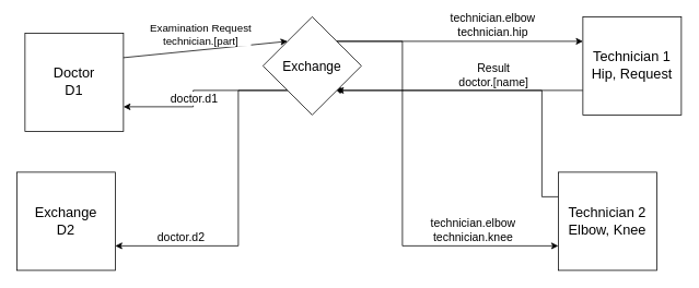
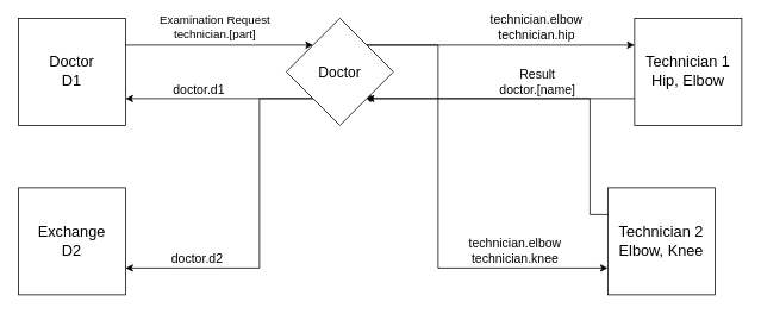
  <mxCell id="0" />
  <mxCell id="1" parent="0" />
- <mxCell id="2" value="&lt;font style=&quot;font-size: 17px;&quot;&gt;Doctor&lt;br&gt;D1&lt;/font&gt;" style="whiteSpace=wrap;html=1;aspect=fixed;" vertex="1" parent="1"><mxGeometry x="30" y="40" width="120" height="120" as="geometry" /></mxCell>
+ <mxCell id="2" value="&lt;font style=&quot;font-size: 17px;&quot;&gt;Doctor&lt;br&gt;D1&lt;/font&gt;" style="whiteSpace=wrap;html=1;aspect=fixed;" vertex="1" parent="1"><mxGeometry x="20" y="20" width="120" height="120" as="geometry" /></mxCell>
  <mxCell id="3" style="edgeStyle=orthogonalEdgeStyle;rounded=0;orthogonalLoop=1;jettySize=auto;html=1;exitX=0;exitY=0.75;exitDx=0;exitDy=0;entryX=1;entryY=1;entryDx=0;entryDy=0;endArrow=diamond;" edge="1" parent="1" source="5" target="11"><mxGeometry relative="1" as="geometry" /></mxCell>
  <mxCell id="4" value="&lt;font style=&quot;font-size: 14px;&quot;&gt;Result&lt;/font&gt;&lt;div&gt;&lt;font style=&quot;font-size: 14px;&quot;&gt;doctor.[name]&lt;/font&gt;&lt;/div&gt;" style="edgeLabel;html=1;align=center;verticalAlign=middle;resizable=0;points=[];" vertex="1" connectable="0" parent="3"><mxGeometry x="-0.267" y="-2" relative="1" as="geometry"><mxPoint y="-18" as="offset" /></mxGeometry></mxCell>
- <mxCell id="5" value="&lt;font style=&quot;font-size: 17px;&quot;&gt;Technician 1&lt;br&gt;Hip, Request&lt;/font&gt;" style="whiteSpace=wrap;html=1;aspect=fixed;" vertex="1" parent="1"><mxGeometry x="710" y="20" width="120" height="120" as="geometry" /></mxCell>
+ <mxCell id="5" value="&lt;font style=&quot;font-size: 17px;&quot;&gt;Technician 1&lt;br&gt;Hip, Elbow&lt;/font&gt;" style="whiteSpace=wrap;html=1;aspect=fixed;" vertex="1" parent="1"><mxGeometry x="710" y="20" width="120" height="120" as="geometry" /></mxCell>
  <mxCell id="6" value="&lt;font style=&quot;font-size: 14px;&quot;&gt;technician.elbow&lt;br&gt;technician.hip&lt;/font&gt;" style="edgeStyle=orthogonalEdgeStyle;rounded=0;orthogonalLoop=1;jettySize=auto;html=1;exitX=1;exitY=0;exitDx=0;exitDy=0;entryX=0;entryY=0.25;entryDx=0;entryDy=0;" edge="1" parent="1"><mxGeometry x="0.267" y="20" relative="1" as="geometry"><mxPoint x="410" y="50" as="sourcePoint" /><mxPoint x="710" y="50" as="targetPoint" /><mxPoint as="offset" /></mxGeometry></mxCell>
  <mxCell id="7" value="&lt;font style=&quot;font-size: 14px;&quot;&gt;technician.elbow&lt;br&gt;technician.knee&lt;/font&gt;" style="edgeStyle=orthogonalEdgeStyle;rounded=0;orthogonalLoop=1;jettySize=auto;html=1;exitX=1;exitY=0;exitDx=0;exitDy=0;entryX=0;entryY=0.75;entryDx=0;entryDy=0;" edge="1" parent="1" source="11" target="14"><mxGeometry x="0.6" y="20" relative="1" as="geometry"><Array as="points"><mxPoint x="490" y="50" /><mxPoint x="490" y="300" /></Array><mxPoint as="offset" /></mxGeometry></mxCell>
  <mxCell id="8" style="edgeStyle=orthogonalEdgeStyle;rounded=0;orthogonalLoop=1;jettySize=auto;html=1;exitX=0;exitY=1;exitDx=0;exitDy=0;entryX=1;entryY=0.75;entryDx=0;entryDy=0;" edge="1" parent="1" source="11" target="2"><mxGeometry relative="1" as="geometry" /></mxCell>
  <mxCell id="9" value="&lt;font style=&quot;font-size: 14px;&quot;&gt;doctor.d1&lt;/font&gt;" style="edgeLabel;html=1;align=center;verticalAlign=middle;resizable=0;points=[];" vertex="1" connectable="0" parent="8"><mxGeometry x="0.229" relative="1" as="geometry"><mxPoint y="-11" as="offset" /></mxGeometry></mxCell>
  <mxCell id="10" value="&lt;font style=&quot;font-size: 14px;&quot;&gt;doctor.d2&lt;/font&gt;" style="edgeStyle=orthogonalEdgeStyle;rounded=0;orthogonalLoop=1;jettySize=auto;html=1;exitX=0;exitY=1;exitDx=0;exitDy=0;entryX=1;entryY=0.75;entryDx=0;entryDy=0;" edge="1" parent="1"><mxGeometry x="0.6" y="-10" relative="1" as="geometry"><mxPoint x="350" y="110" as="sourcePoint" /><mxPoint x="140" y="300" as="targetPoint" /><Array as="points"><mxPoint x="290" y="110" /><mxPoint x="290" y="300" /></Array><mxPoint as="offset" /></mxGeometry></mxCell>
- <mxCell id="11" value="&lt;font style=&quot;font-size: 16px;&quot;&gt;Exchange&lt;/font&gt;" style="rhombus;whiteSpace=wrap;html=1;" vertex="1" parent="1"><mxGeometry x="320" y="20" width="120" height="120" as="geometry" /></mxCell>
+ <mxCell id="11" value="&lt;font style=&quot;font-size: 16px;&quot;&gt;Doctor&lt;/font&gt;" style="rhombus;whiteSpace=wrap;html=1;" vertex="1" parent="1"><mxGeometry x="320" y="20" width="120" height="120" as="geometry" /></mxCell>
  <mxCell id="12" value="&lt;font style=&quot;font-size: 13px;&quot;&gt;Examination Request&lt;br&gt;technician.[part]&lt;/font&gt;" style="endArrow=classic;html=1;rounded=0;exitX=1;exitY=0.25;exitDx=0;exitDy=0;entryX=0;entryY=0;entryDx=0;entryDy=0;" edge="1" parent="1" source="2" target="11"><mxGeometry x="-0.048" y="20" width="50" height="50" relative="1" as="geometry"><mxPoint x="460" y="540" as="sourcePoint" /><mxPoint x="510" y="490" as="targetPoint" /><mxPoint as="offset" /></mxGeometry></mxCell>
  <mxCell id="13" style="edgeStyle=orthogonalEdgeStyle;rounded=0;orthogonalLoop=1;jettySize=auto;html=1;exitX=0;exitY=0.25;exitDx=0;exitDy=0;entryX=1;entryY=1;entryDx=0;entryDy=0;" edge="1" parent="1" source="14" target="11"><mxGeometry relative="1" as="geometry"><Array as="points"><mxPoint x="660" y="240" /><mxPoint x="660" y="110" /></Array></mxGeometry></mxCell>
  <mxCell id="14" value="&lt;font style=&quot;font-size: 17px;&quot;&gt;Technician 2&lt;br&gt;Elbow, Knee&lt;/font&gt;" style="whiteSpace=wrap;html=1;aspect=fixed;" vertex="1" parent="1"><mxGeometry x="680" y="210" width="120" height="120" as="geometry" /></mxCell>
  <mxCell id="15" value="&lt;font style=&quot;font-size: 17px;&quot;&gt;Exchange&lt;br&gt;D2&lt;/font&gt;" style="whiteSpace=wrap;html=1;aspect=fixed;" vertex="1" parent="1"><mxGeometry x="20" y="210" width="120" height="120" as="geometry" /></mxCell>
